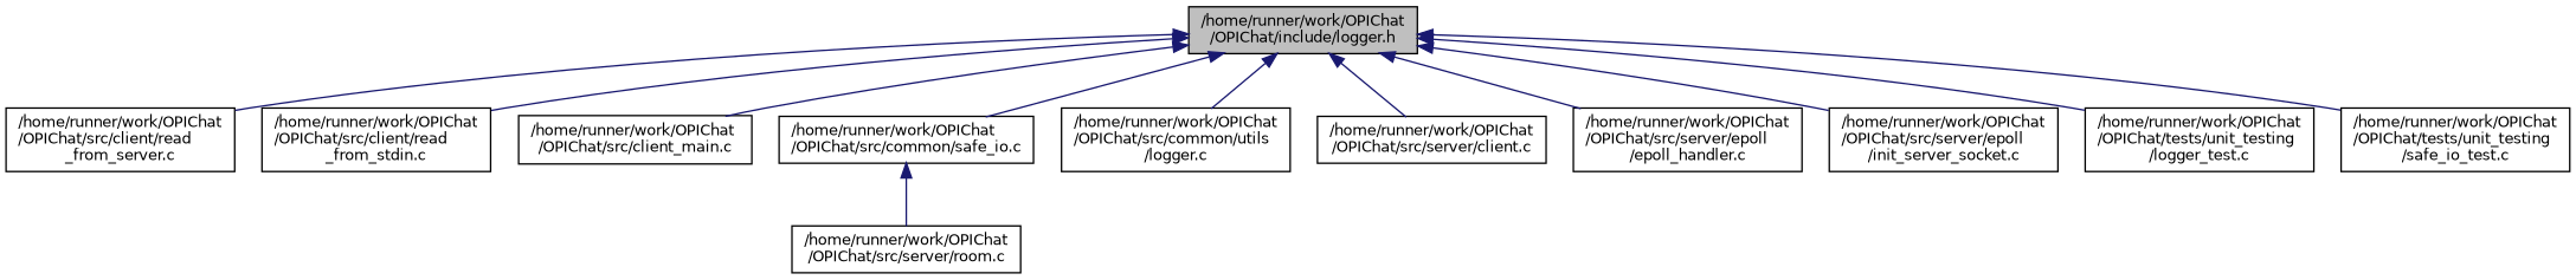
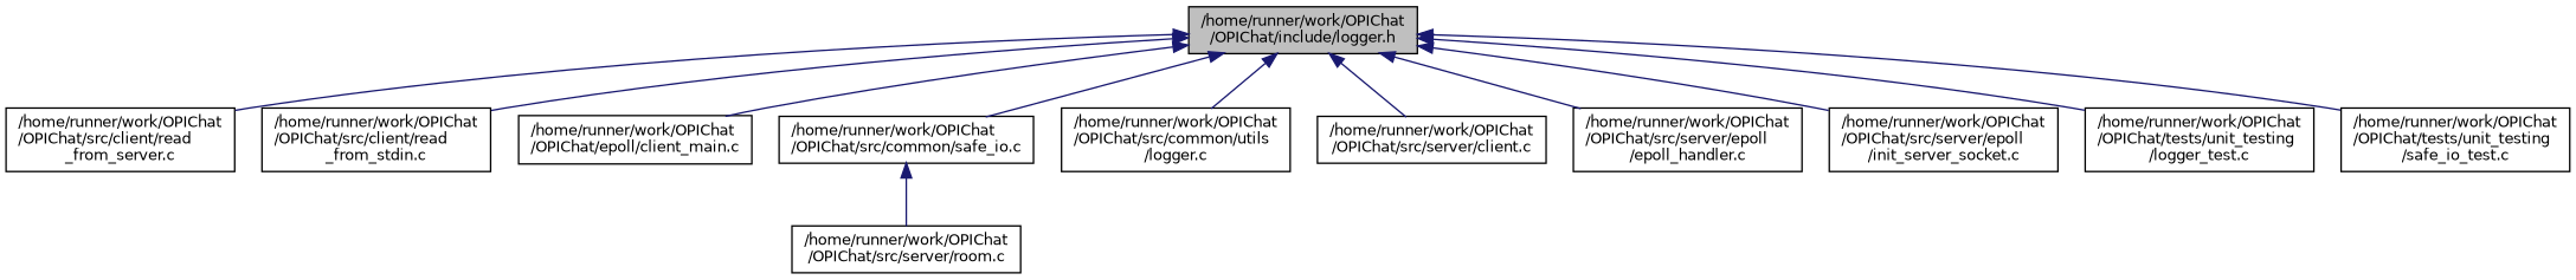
  digraph {
    node [color=black fillcolor=white fontname=Helvetica fontsize=10 shape=record style=filled]
    edge [color=midnightblue dir=back fontname=Helvetica fontsize=10 labelfontname=Helvetica labelfontsize=10 style=solid]
    n1 [fillcolor=grey75 fontcolor=black height=0.2 label="/home/runner/work/OPIChat\l/OPIChat/include/logger.h" width=0.4]
    n2 [height=0.2 label="/home/runner/work/OPIChat\l/OPIChat/src/client/read\l_from_server.c" width=0.4]
    n3 [height=0.2 label="/home/runner/work/OPIChat\l/OPIChat/src/client/read\l_from_stdin.c" width=0.4]
-   n4 [height=0.2 label="/home/runner/work/OPIChat\l/OPIChat/src/client_main.c" width=0.4]
+   n4 [height=0.2 label="/home/runner/work/OPIChat\l/OPIChat/epoll/client_main.c" width=0.4]
    n5 [height=0.2 label="/home/runner/work/OPIChat\l/OPIChat/src/common/safe_io.c" width=0.4]
    n6 [height=0.2 label="/home/runner/work/OPIChat\l/OPIChat/src/common/utils\l/logger.c" width=0.4]
    n7 [height=0.2 label="/home/runner/work/OPIChat\l/OPIChat/src/server/client.c" width=0.4]
    n8 [height=0.2 label="/home/runner/work/OPIChat\l/OPIChat/src/server/epoll\l/epoll_handler.c" width=0.4]
    n9 [height=0.2 label="/home/runner/work/OPIChat\l/OPIChat/src/server/epoll\l/init_server_socket.c" width=0.4]
    n10 [height=0.2 label="/home/runner/work/OPIChat\l/OPIChat/tests/unit_testing\l/logger_test.c" width=0.4]
    n11 [height=0.2 label="/home/runner/work/OPIChat\l/OPIChat/tests/unit_testing\l/safe_io_test.c" width=0.4]
    n12 [height=0.2 label="/home/runner/work/OPIChat\l/OPIChat/src/server/room.c" width=0.4]
    n1 -> n2
    n1 -> n3
    n1 -> n4
    n1 -> n5
    n1 -> n6
    n1 -> n7
    n1 -> n8
    n1 -> n9
    n1 -> n10
    n1 -> n11
    n5 -> n12
  }
